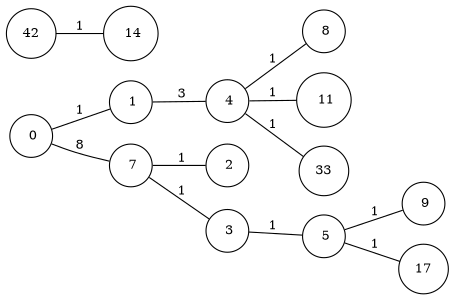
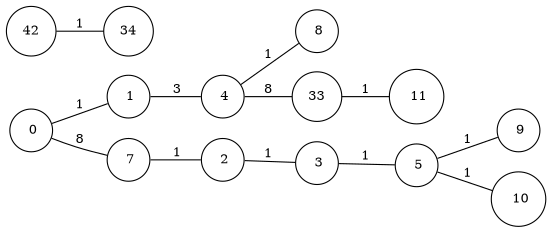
  graph {
    fixedsize="true;"
    rankdir=LR
    node [color=black fontsize=12 hight=.12 shape=circle]
    edge [fontsize=12]
    n1 [label=" 0" width=.12]
    n2 [label=" 1" width=.12]
    n3 [label=" 7" width=.12]
    n4 [label=" 4" width=.12]
    n5 [label=" 2" width=.12]
    n6 [label=" 3" width=.12]
    n7 [label=" 8" width=.12]
    n8 [label=" 11" width=.12]
    n9 [label=33 width=.12]
    n10 [label=" 5" width=.12]
    n11 [label=" 9" width=.12]
-   n12 [label=17 width=.12]
+   n12 [label=" 10" width=.12]
    n13 [label=42 width=.12]
-   n14 [label=" 14" width=.12]
+   n14 [label=34 width=.12]
    n1 -- n2 [label=1]
    n1 -- n3 [label=8]
    n2 -- n4 [label=3]
    n3 -- n5 [label=1]
    n4 -- n7 [label=1]
-   n4 -- n8 [label=1]
-   n4 -- n9 [label=1]
-   n3 -- n6 [label=1]
+   n9 -- n8 [label=1]
+   n4 -- n9 [label=8]
+   n5 -- n6 [label=1]
    n6 -- n10 [label=1]
    n10 -- n11 [label=1]
    n10 -- n12 [label=1]
    n13 -- n14 [label=1]
  }
